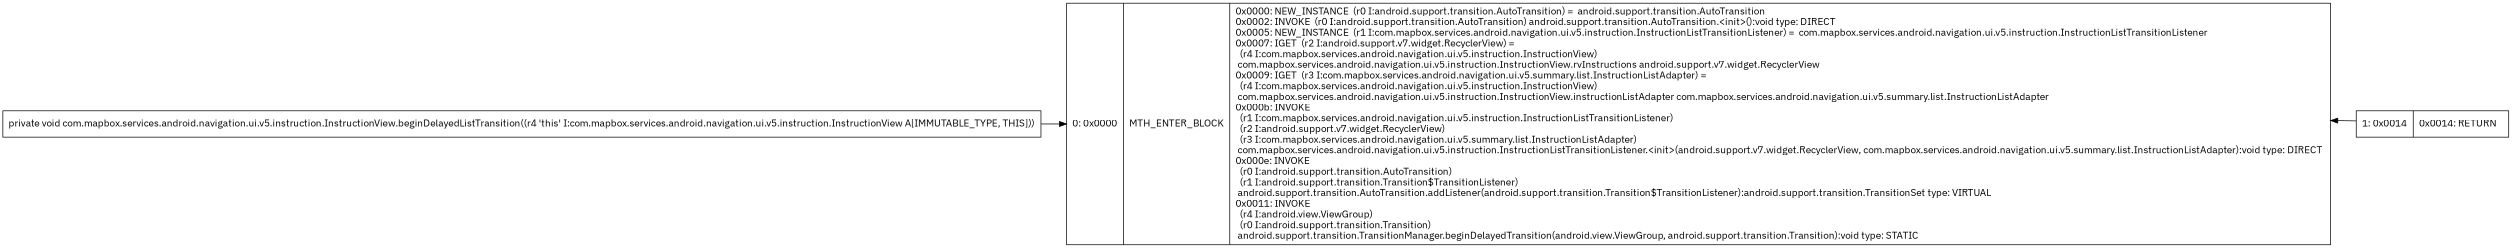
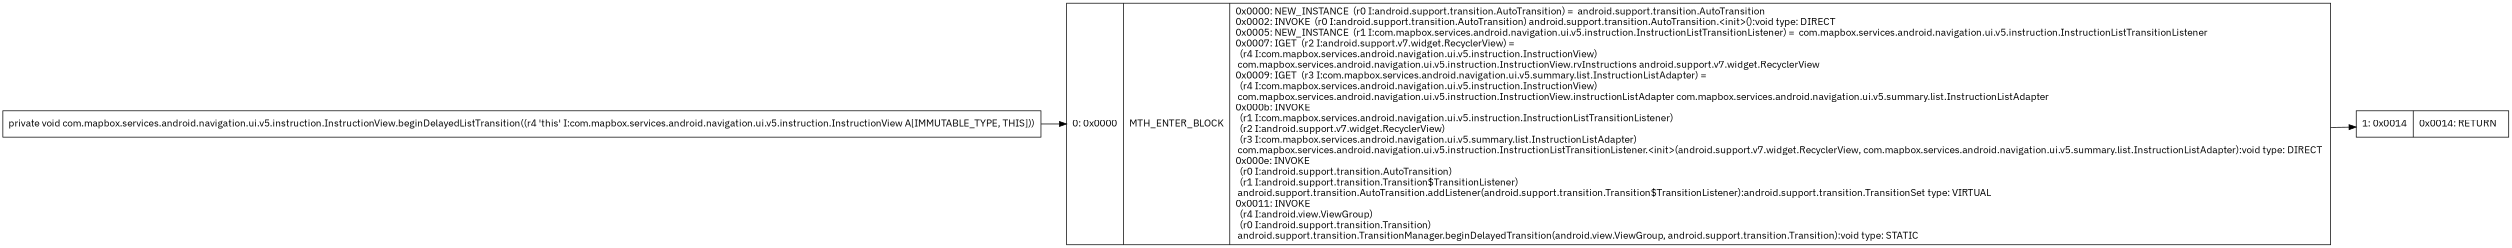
  digraph {
    rankdir=LR
    fontname="IBM Plex Sans"
    node [shape=record fontname="IBM Plex Sans"]
    edge [fontname="IBM Plex Sans"]
    n1 [label="{0\:\ 0x0000|MTH_ENTER_BLOCK\l|0x0000: NEW_INSTANCE  (r0 I:android.support.transition.AutoTransition) =  android.support.transition.AutoTransition \l0x0002: INVOKE  (r0 I:android.support.transition.AutoTransition) android.support.transition.AutoTransition.\<init\>():void type: DIRECT \l0x0005: NEW_INSTANCE  (r1 I:com.mapbox.services.android.navigation.ui.v5.instruction.InstructionListTransitionListener) =  com.mapbox.services.android.navigation.ui.v5.instruction.InstructionListTransitionListener \l0x0007: IGET  (r2 I:android.support.v7.widget.RecyclerView) = \l  (r4 I:com.mapbox.services.android.navigation.ui.v5.instruction.InstructionView)\l com.mapbox.services.android.navigation.ui.v5.instruction.InstructionView.rvInstructions android.support.v7.widget.RecyclerView \l0x0009: IGET  (r3 I:com.mapbox.services.android.navigation.ui.v5.summary.list.InstructionListAdapter) = \l  (r4 I:com.mapbox.services.android.navigation.ui.v5.instruction.InstructionView)\l com.mapbox.services.android.navigation.ui.v5.instruction.InstructionView.instructionListAdapter com.mapbox.services.android.navigation.ui.v5.summary.list.InstructionListAdapter \l0x000b: INVOKE  \l  (r1 I:com.mapbox.services.android.navigation.ui.v5.instruction.InstructionListTransitionListener)\l  (r2 I:android.support.v7.widget.RecyclerView)\l  (r3 I:com.mapbox.services.android.navigation.ui.v5.summary.list.InstructionListAdapter)\l com.mapbox.services.android.navigation.ui.v5.instruction.InstructionListTransitionListener.\<init\>(android.support.v7.widget.RecyclerView, com.mapbox.services.android.navigation.ui.v5.summary.list.InstructionListAdapter):void type: DIRECT \l0x000e: INVOKE  \l  (r0 I:android.support.transition.AutoTransition)\l  (r1 I:android.support.transition.Transition$TransitionListener)\l android.support.transition.AutoTransition.addListener(android.support.transition.Transition$TransitionListener):android.support.transition.TransitionSet type: VIRTUAL \l0x0011: INVOKE  \l  (r4 I:android.view.ViewGroup)\l  (r0 I:android.support.transition.Transition)\l android.support.transition.TransitionManager.beginDelayedTransition(android.view.ViewGroup, android.support.transition.Transition):void type: STATIC \l}"]
    n2 [label="{1\:\ 0x0014|0x0014: RETURN   \l}"]
    n3 [label="{private void com.mapbox.services.android.navigation.ui.v5.instruction.InstructionView.beginDelayedListTransition((r4 'this' I:com.mapbox.services.android.navigation.ui.v5.instruction.InstructionView A[IMMUTABLE_TYPE, THIS])) }"]
-   n2 -> n1
+   n1 -> n2
    n3 -> n1
  }
